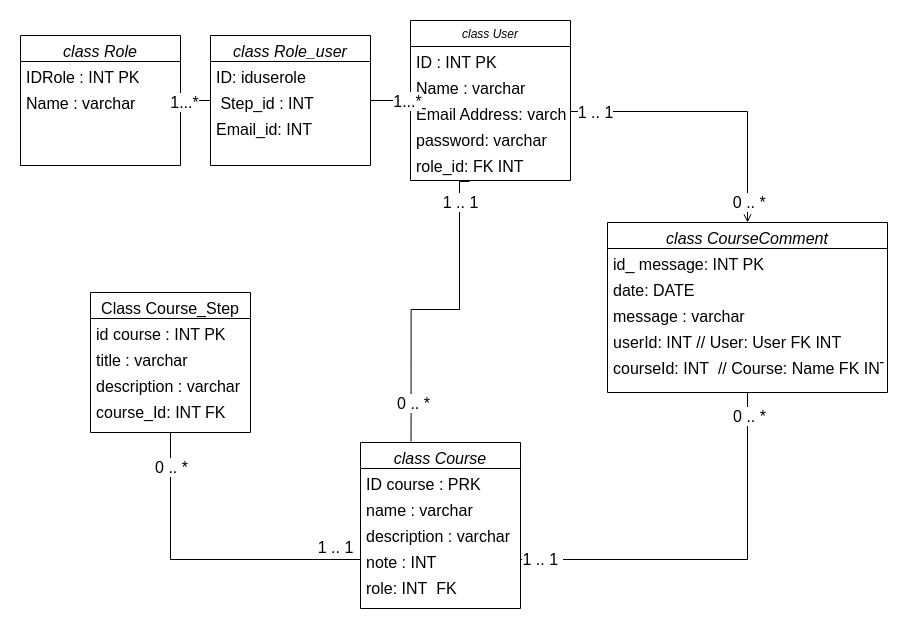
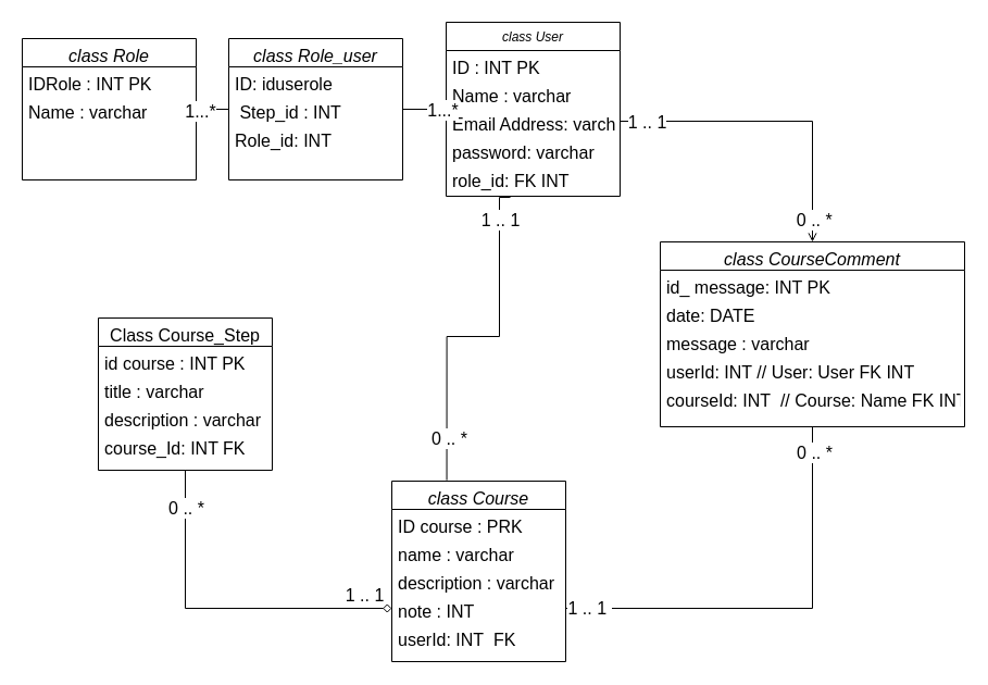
  <mxCell id="0" />
  <mxCell id="1" parent="0" />
  <mxCell id="2" value="class User" style="swimlane;fontStyle=2;align=center;verticalAlign=top;childLayout=stackLayout;horizontal=1;startSize=26;horizontalStack=0;resizeParent=1;resizeLast=0;collapsible=1;marginBottom=0;rounded=0;shadow=0;strokeWidth=1;" parent="1" vertex="1"><mxGeometry x="410" y="20" width="160" height="160" as="geometry"><mxRectangle x="230" y="20" width="160" height="26" as="alternateBounds" /></mxGeometry></mxCell>
  <mxCell id="3" value="ID : INT PK" style="text;align=left;verticalAlign=top;spacingLeft=4;spacingRight=4;overflow=hidden;rotatable=0;points=[[0,0.5],[1,0.5]];portConstraint=eastwest;fontSize=16;" parent="2" vertex="1"><mxGeometry y="26" width="160" height="26" as="geometry" /></mxCell>
  <mxCell id="4" value="Name : varchar" style="text;align=left;verticalAlign=top;spacingLeft=4;spacingRight=4;overflow=hidden;rotatable=0;points=[[0,0.5],[1,0.5]];portConstraint=eastwest;fontSize=16;" parent="2" vertex="1"><mxGeometry y="52" width="160" height="26" as="geometry" /></mxCell>
  <mxCell id="5" value="Email Address: varchar" style="text;align=left;verticalAlign=top;spacingLeft=4;spacingRight=4;overflow=hidden;rotatable=0;points=[[0,0.5],[1,0.5]];portConstraint=eastwest;rounded=0;shadow=0;html=0;fontSize=16;" parent="2" vertex="1"><mxGeometry y="78" width="160" height="26" as="geometry" /></mxCell>
  <mxCell id="6" value="password: varchar" style="text;align=left;verticalAlign=top;spacingLeft=4;spacingRight=4;overflow=hidden;rotatable=0;points=[[0,0.5],[1,0.5]];portConstraint=eastwest;rounded=0;shadow=0;html=0;fontSize=16;" parent="2" vertex="1"><mxGeometry y="104" width="160" height="26" as="geometry" /></mxCell>
  <mxCell id="7" value="role_id: FK INT" style="text;align=left;verticalAlign=top;spacingLeft=4;spacingRight=4;overflow=hidden;rotatable=0;points=[[0,0.5],[1,0.5]];portConstraint=eastwest;rounded=0;shadow=0;html=0;fontSize=16;" parent="2" vertex="1"><mxGeometry y="130" width="160" height="26" as="geometry" /></mxCell>
  <mxCell id="8" value="class Course" style="swimlane;fontStyle=2;align=center;verticalAlign=top;childLayout=stackLayout;horizontal=1;startSize=26;horizontalStack=0;resizeParent=1;resizeLast=0;collapsible=1;marginBottom=0;rounded=0;shadow=0;strokeWidth=1;fontSize=16;" parent="1" vertex="1"><mxGeometry x="360" y="442" width="160" height="166" as="geometry"><mxRectangle x="230" y="140" width="160" height="26" as="alternateBounds" /></mxGeometry></mxCell>
  <mxCell id="9" value="ID course : PRK" style="text;align=left;verticalAlign=top;spacingLeft=4;spacingRight=4;overflow=hidden;rotatable=0;points=[[0,0.5],[1,0.5]];portConstraint=eastwest;fontSize=16;" parent="8" vertex="1"><mxGeometry y="26" width="160" height="26" as="geometry" /></mxCell>
  <mxCell id="10" value="name : varchar" style="text;align=left;verticalAlign=top;spacingLeft=4;spacingRight=4;overflow=hidden;rotatable=0;points=[[0,0.5],[1,0.5]];portConstraint=eastwest;rounded=0;shadow=0;html=0;fontSize=16;" parent="8" vertex="1"><mxGeometry y="52" width="160" height="26" as="geometry" /></mxCell>
  <mxCell id="11" value="description : varchar" style="text;align=left;verticalAlign=top;spacingLeft=4;spacingRight=4;overflow=hidden;rotatable=0;points=[[0,0.5],[1,0.5]];portConstraint=eastwest;rounded=0;shadow=0;html=0;fontSize=16;" parent="8" vertex="1"><mxGeometry y="78" width="160" height="26" as="geometry" /></mxCell>
  <mxCell id="12" value="note : INT" style="text;align=left;verticalAlign=top;spacingLeft=4;spacingRight=4;overflow=hidden;rotatable=0;points=[[0,0.5],[1,0.5]];portConstraint=eastwest;rounded=0;shadow=0;html=0;fontSize=16;" parent="8" vertex="1"><mxGeometry y="104" width="160" height="26" as="geometry" /></mxCell>
- <mxCell id="13" value="role: INT  FK" style="text;align=left;verticalAlign=top;spacingLeft=4;spacingRight=4;overflow=hidden;rotatable=0;points=[[0,0.5],[1,0.5]];portConstraint=eastwest;rounded=0;shadow=0;html=0;fontSize=16;" parent="8" vertex="1"><mxGeometry y="130" width="160" height="26" as="geometry" /></mxCell>
+ <mxCell id="13" value="userId: INT  FK" style="text;align=left;verticalAlign=top;spacingLeft=4;spacingRight=4;overflow=hidden;rotatable=0;points=[[0,0.5],[1,0.5]];portConstraint=eastwest;rounded=0;shadow=0;html=0;fontSize=16;" parent="8" vertex="1"><mxGeometry y="130" width="160" height="26" as="geometry" /></mxCell>
  <mxCell id="14" style="edgeStyle=orthogonalEdgeStyle;rounded=0;orthogonalLoop=1;jettySize=auto;html=1;entryX=1;entryY=0.5;entryDx=0;entryDy=0;endArrow=none;endFill=0;fontSize=16;" parent="1" source="17" target="12" edge="1"><mxGeometry relative="1" as="geometry" /></mxCell>
  <mxCell id="15" value="0 .. *" style="edgeLabel;html=1;align=center;verticalAlign=middle;resizable=0;points=[];fontSize=16;" parent="14" vertex="1" connectable="0"><mxGeometry x="-0.885" y="1" relative="1" as="geometry"><mxPoint as="offset" /></mxGeometry></mxCell>
  <mxCell id="16" value="1 .. 1&amp;nbsp;" style="edgeLabel;html=1;align=center;verticalAlign=middle;resizable=0;points=[];fontSize=16;" parent="14" vertex="1" connectable="0"><mxGeometry x="0.894" y="-1" relative="1" as="geometry"><mxPoint as="offset" /></mxGeometry></mxCell>
  <mxCell id="17" value="class CourseComment" style="swimlane;fontStyle=2;align=center;verticalAlign=top;childLayout=stackLayout;horizontal=1;startSize=26;horizontalStack=0;resizeParent=1;resizeLast=0;collapsible=1;marginBottom=0;rounded=0;shadow=0;strokeWidth=1;fontSize=16;" parent="1" vertex="1"><mxGeometry x="607" y="222" width="280" height="170" as="geometry"><mxRectangle x="480" y="114" width="160" height="26" as="alternateBounds" /></mxGeometry></mxCell>
  <mxCell id="18" value="id_ message: INT PK" style="text;align=left;verticalAlign=top;spacingLeft=4;spacingRight=4;overflow=hidden;rotatable=0;points=[[0,0.5],[1,0.5]];portConstraint=eastwest;fontSize=16;" parent="17" vertex="1"><mxGeometry y="26" width="280" height="26" as="geometry" /></mxCell>
  <mxCell id="19" value="date: DATE" style="text;align=left;verticalAlign=top;spacingLeft=4;spacingRight=4;overflow=hidden;rotatable=0;points=[[0,0.5],[1,0.5]];portConstraint=eastwest;rounded=0;shadow=0;html=0;fontSize=16;" parent="17" vertex="1"><mxGeometry y="52" width="280" height="26" as="geometry" /></mxCell>
  <mxCell id="20" value="message : varchar" style="text;align=left;verticalAlign=top;spacingLeft=4;spacingRight=4;overflow=hidden;rotatable=0;points=[[0,0.5],[1,0.5]];portConstraint=eastwest;rounded=0;shadow=0;html=0;fontSize=16;" parent="17" vertex="1"><mxGeometry y="78" width="280" height="26" as="geometry" /></mxCell>
  <mxCell id="21" value="userId: INT // User: User FK INT" style="text;align=left;verticalAlign=top;spacingLeft=4;spacingRight=4;overflow=hidden;rotatable=0;points=[[0,0.5],[1,0.5]];portConstraint=eastwest;rounded=0;shadow=0;html=0;fontSize=16;" parent="17" vertex="1"><mxGeometry y="104" width="280" height="26" as="geometry" /></mxCell>
  <mxCell id="22" value="courseId: INT  // Course: Name FK INT" style="text;align=left;verticalAlign=top;spacingLeft=4;spacingRight=4;overflow=hidden;rotatable=0;points=[[0,0.5],[1,0.5]];portConstraint=eastwest;rounded=0;shadow=0;html=0;fontSize=16;" parent="17" vertex="1"><mxGeometry y="130" width="280" height="26" as="geometry" /></mxCell>
- <mxCell id="23" style="edgeStyle=orthogonalEdgeStyle;rounded=0;orthogonalLoop=1;jettySize=auto;html=1;endArrow=none;endFill=0;fontSize=16;" parent="1" source="26" target="12" edge="1"><mxGeometry relative="1" as="geometry" /></mxCell>
+ <mxCell id="23" style="edgeStyle=orthogonalEdgeStyle;rounded=0;orthogonalLoop=1;jettySize=auto;html=1;endArrow=diamond;endFill=0;fontSize=16;" parent="1" source="26" target="12" edge="1"><mxGeometry relative="1" as="geometry" /></mxCell>
  <mxCell id="24" value="1 .. 1" style="edgeLabel;html=1;align=center;verticalAlign=middle;resizable=0;points=[];fontSize=16;" parent="23" vertex="1" connectable="0"><mxGeometry x="0.833" y="2" relative="1" as="geometry"><mxPoint y="-11" as="offset" /></mxGeometry></mxCell>
  <mxCell id="25" value="0 .. *" style="edgeLabel;html=1;align=center;verticalAlign=middle;resizable=0;points=[];fontSize=16;" parent="23" vertex="1" connectable="0"><mxGeometry x="-0.565" relative="1" as="geometry"><mxPoint y="-35" as="offset" /></mxGeometry></mxCell>
  <mxCell id="26" value="Class Course_Step" style="swimlane;fontStyle=0;align=center;verticalAlign=top;childLayout=stackLayout;horizontal=1;startSize=26;horizontalStack=0;resizeParent=1;resizeLast=0;collapsible=1;marginBottom=0;rounded=0;shadow=0;strokeWidth=1;fontSize=16;" parent="1" vertex="1"><mxGeometry x="90" y="292" width="160" height="140" as="geometry"><mxRectangle x="40" y="140" width="170" height="26" as="alternateBounds" /></mxGeometry></mxCell>
  <mxCell id="27" value="id course : INT PK" style="text;align=left;verticalAlign=top;spacingLeft=4;spacingRight=4;overflow=hidden;rotatable=0;points=[[0,0.5],[1,0.5]];portConstraint=eastwest;fontSize=16;" parent="26" vertex="1"><mxGeometry y="26" width="160" height="26" as="geometry" /></mxCell>
  <mxCell id="28" value="title : varchar" style="text;align=left;verticalAlign=top;spacingLeft=4;spacingRight=4;overflow=hidden;rotatable=0;points=[[0,0.5],[1,0.5]];portConstraint=eastwest;fontSize=16;" parent="26" vertex="1"><mxGeometry y="52" width="160" height="26" as="geometry" /></mxCell>
  <mxCell id="29" value="description : varchar" style="text;align=left;verticalAlign=top;spacingLeft=4;spacingRight=4;overflow=hidden;rotatable=0;points=[[0,0.5],[1,0.5]];portConstraint=eastwest;fontSize=16;" parent="26" vertex="1"><mxGeometry y="78" width="160" height="26" as="geometry" /></mxCell>
  <mxCell id="30" value="course_Id: INT FK" style="text;align=left;verticalAlign=top;spacingLeft=4;spacingRight=4;overflow=hidden;rotatable=0;points=[[0,0.5],[1,0.5]];portConstraint=eastwest;fontSize=16;" parent="26" vertex="1"><mxGeometry y="104" width="160" height="26" as="geometry" /></mxCell>
  <mxCell id="31" style="edgeStyle=orthogonalEdgeStyle;rounded=0;orthogonalLoop=1;jettySize=auto;html=1;entryX=0.316;entryY=-0.005;entryDx=0;entryDy=0;entryPerimeter=0;endArrow=none;endFill=0;fontSize=16;exitX=0.369;exitY=1.192;exitDx=0;exitDy=0;exitPerimeter=0;" parent="1" target="8" edge="1" source="7"><mxGeometry relative="1" as="geometry"><mxPoint x="411" y="192" as="sourcePoint" /><Array as="points"><mxPoint x="459" y="309" /><mxPoint x="411" y="309" /></Array></mxGeometry></mxCell>
  <mxCell id="32" value="0 .. *" style="edgeLabel;html=1;align=center;verticalAlign=middle;resizable=0;points=[];fontSize=16;" parent="31" vertex="1" connectable="0"><mxGeometry x="0.757" y="2" relative="1" as="geometry"><mxPoint as="offset" /></mxGeometry></mxCell>
  <mxCell id="33" value="1 .. 1" style="edgeLabel;html=1;align=center;verticalAlign=middle;resizable=0;points=[];fontSize=16;" parent="31" vertex="1" connectable="0"><mxGeometry x="-0.804" relative="1" as="geometry"><mxPoint as="offset" /></mxGeometry></mxCell>
  <mxCell id="34" style="edgeStyle=orthogonalEdgeStyle;rounded=0;orthogonalLoop=1;jettySize=auto;html=1;entryX=0.5;entryY=0;entryDx=0;entryDy=0;endArrow=open;endFill=0;fontSize=16;" parent="1" source="5" target="17" edge="1"><mxGeometry relative="1" as="geometry" /></mxCell>
  <mxCell id="35" value="0 .. *&amp;nbsp;" style="edgeLabel;html=1;align=center;verticalAlign=middle;resizable=0;points=[];fontSize=16;" parent="34" vertex="1" connectable="0"><mxGeometry x="0.855" y="3" relative="1" as="geometry"><mxPoint as="offset" /></mxGeometry></mxCell>
  <mxCell id="36" value="1 .. 1" style="edgeLabel;html=1;align=center;verticalAlign=middle;resizable=0;points=[];fontSize=16;" parent="34" vertex="1" connectable="0"><mxGeometry x="-0.833" relative="1" as="geometry"><mxPoint as="offset" /></mxGeometry></mxCell>
  <mxCell id="37" value="class Role" style="swimlane;fontStyle=2;align=center;verticalAlign=top;childLayout=stackLayout;horizontal=1;startSize=26;horizontalStack=0;resizeParent=1;resizeLast=0;collapsible=1;marginBottom=0;rounded=0;shadow=0;strokeWidth=1;fontSize=16;" parent="1" vertex="1"><mxGeometry x="20" y="35" width="160" height="130" as="geometry"><mxRectangle x="230" y="20" width="160" height="26" as="alternateBounds" /></mxGeometry></mxCell>
  <mxCell id="38" value="IDRole : INT PK" style="text;align=left;verticalAlign=top;spacingLeft=4;spacingRight=4;overflow=hidden;rotatable=0;points=[[0,0.5],[1,0.5]];portConstraint=eastwest;fontSize=16;" parent="37" vertex="1"><mxGeometry y="26" width="160" height="26" as="geometry" /></mxCell>
  <mxCell id="39" value="Name : varchar" style="text;align=left;verticalAlign=top;spacingLeft=4;spacingRight=4;overflow=hidden;rotatable=0;points=[[0,0.5],[1,0.5]];portConstraint=eastwest;fontSize=16;" parent="37" vertex="1"><mxGeometry y="52" width="160" height="26" as="geometry" /></mxCell>
  <mxCell id="40" style="edgeStyle=orthogonalEdgeStyle;rounded=0;orthogonalLoop=1;jettySize=auto;html=1;endArrow=none;endFill=0;fontSize=16;startArrow=none;" parent="1" source="42" target="2" edge="1"><mxGeometry relative="1" as="geometry" /></mxCell>
  <mxCell id="41" value="1...*" style="edgeLabel;html=1;align=center;verticalAlign=middle;resizable=0;points=[];fontSize=16;" parent="40" vertex="1" connectable="0"><mxGeometry x="0.789" relative="1" as="geometry"><mxPoint as="offset" /></mxGeometry></mxCell>
  <mxCell id="42" value="class Role_user" style="swimlane;fontStyle=2;align=center;verticalAlign=top;childLayout=stackLayout;horizontal=1;startSize=26;horizontalStack=0;resizeParent=1;resizeLast=0;collapsible=1;marginBottom=0;rounded=0;shadow=0;strokeWidth=1;fontSize=16;" vertex="1" parent="1"><mxGeometry x="210" y="35" width="160" height="130" as="geometry"><mxRectangle x="230" y="20" width="160" height="26" as="alternateBounds" /></mxGeometry></mxCell>
  <mxCell id="43" value="ID: iduserole" style="text;align=left;verticalAlign=top;spacingLeft=4;spacingRight=4;overflow=hidden;rotatable=0;points=[[0,0.5],[1,0.5]];portConstraint=eastwest;fontSize=16;" vertex="1" parent="42"><mxGeometry y="26" width="160" height="26" as="geometry" /></mxCell>
  <mxCell id="44" value=" Step_id : INT" style="text;align=left;verticalAlign=top;spacingLeft=4;spacingRight=4;overflow=hidden;rotatable=0;points=[[0,0.5],[1,0.5]];portConstraint=eastwest;fontSize=16;" vertex="1" parent="42"><mxGeometry y="52" width="160" height="26" as="geometry" /></mxCell>
- <mxCell id="45" value="Email_id: INT" style="text;align=left;verticalAlign=top;spacingLeft=4;spacingRight=4;overflow=hidden;rotatable=0;points=[[0,0.5],[1,0.5]];portConstraint=eastwest;fontSize=16;" vertex="1" parent="42"><mxGeometry y="78" width="160" height="26" as="geometry" /></mxCell>
+ <mxCell id="45" value="Role_id: INT" style="text;align=left;verticalAlign=top;spacingLeft=4;spacingRight=4;overflow=hidden;rotatable=0;points=[[0,0.5],[1,0.5]];portConstraint=eastwest;fontSize=16;" vertex="1" parent="42"><mxGeometry y="78" width="160" height="26" as="geometry" /></mxCell>
  <mxCell id="46" value="" style="edgeStyle=orthogonalEdgeStyle;rounded=0;orthogonalLoop=1;jettySize=auto;html=1;endArrow=none;endFill=0;fontSize=16;" edge="1" parent="1" source="39" target="42"><mxGeometry relative="1" as="geometry"><mxPoint x="190" y="167" as="sourcePoint" /><mxPoint x="410" y="100" as="targetPoint" /></mxGeometry></mxCell>
  <mxCell id="47" value="1...*" style="edgeLabel;html=1;align=center;verticalAlign=middle;resizable=0;points=[];fontSize=16;" vertex="1" connectable="0" parent="46"><mxGeometry x="-0.868" y="-1" relative="1" as="geometry"><mxPoint as="offset" /></mxGeometry></mxCell>
